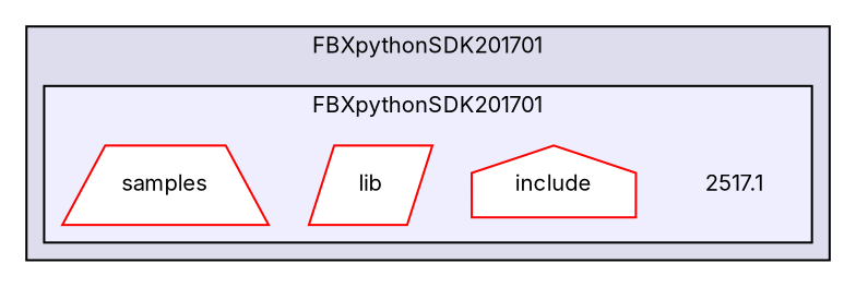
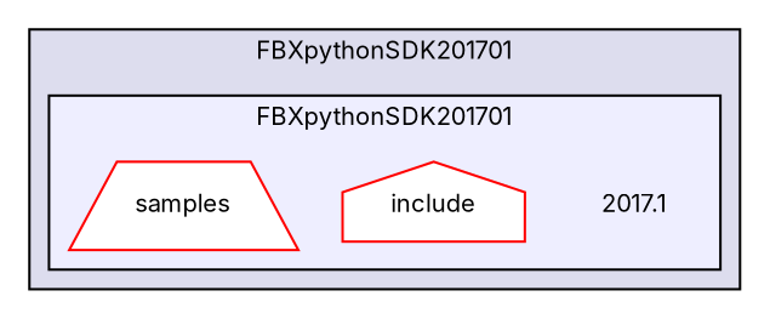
  digraph {
    compound=true
    fontname=Inter
    node [fontname=Inter fontsize=10 color=red fillcolor=white style=filled]
-   n1 [label=2517.1 shape=plaintext color="" fillcolor="" style=""]
+   n1 [label=2017.1 shape=plaintext color="" fillcolor="" style=""]
    n2 [label=include shape=house]
-   n3 [label=lib shape=parallelogram]
    n4 [label=samples shape=trapezium]
    subgraph cluster_1 {
      bgcolor="#ddddee"
      fontsize=10
      label=FBXpythonSDK201701
      pencolor=black
      subgraph cluster_2 {
        bgcolor="#eeeeff"
        fontsize=10
        pencolor=black
        n1
        n2
-       n3
        n4
      }
    }
  }
